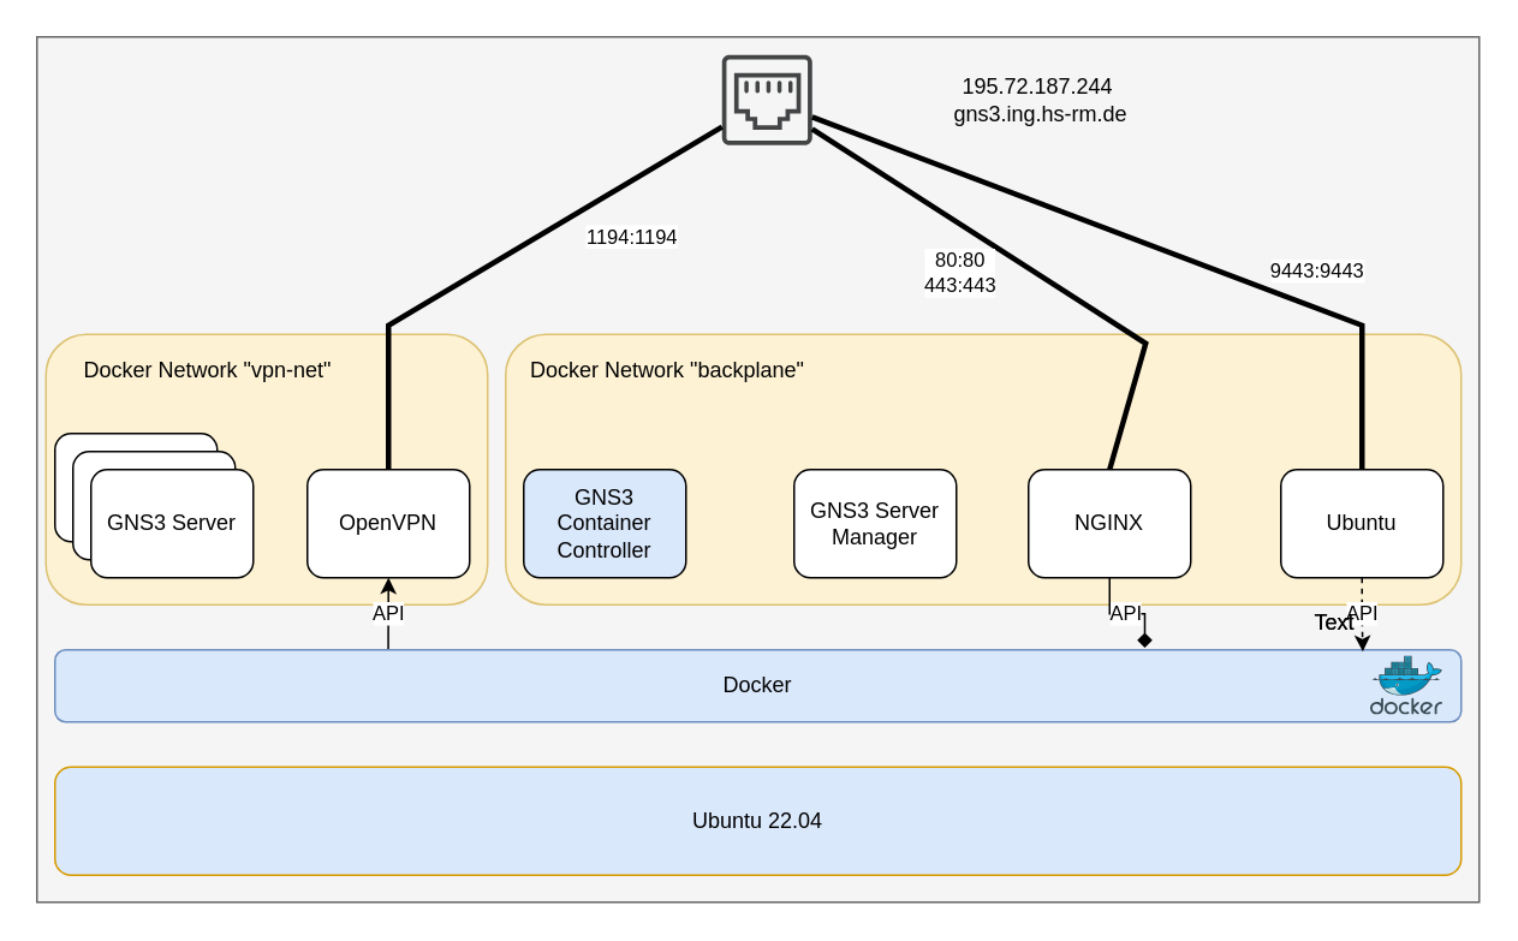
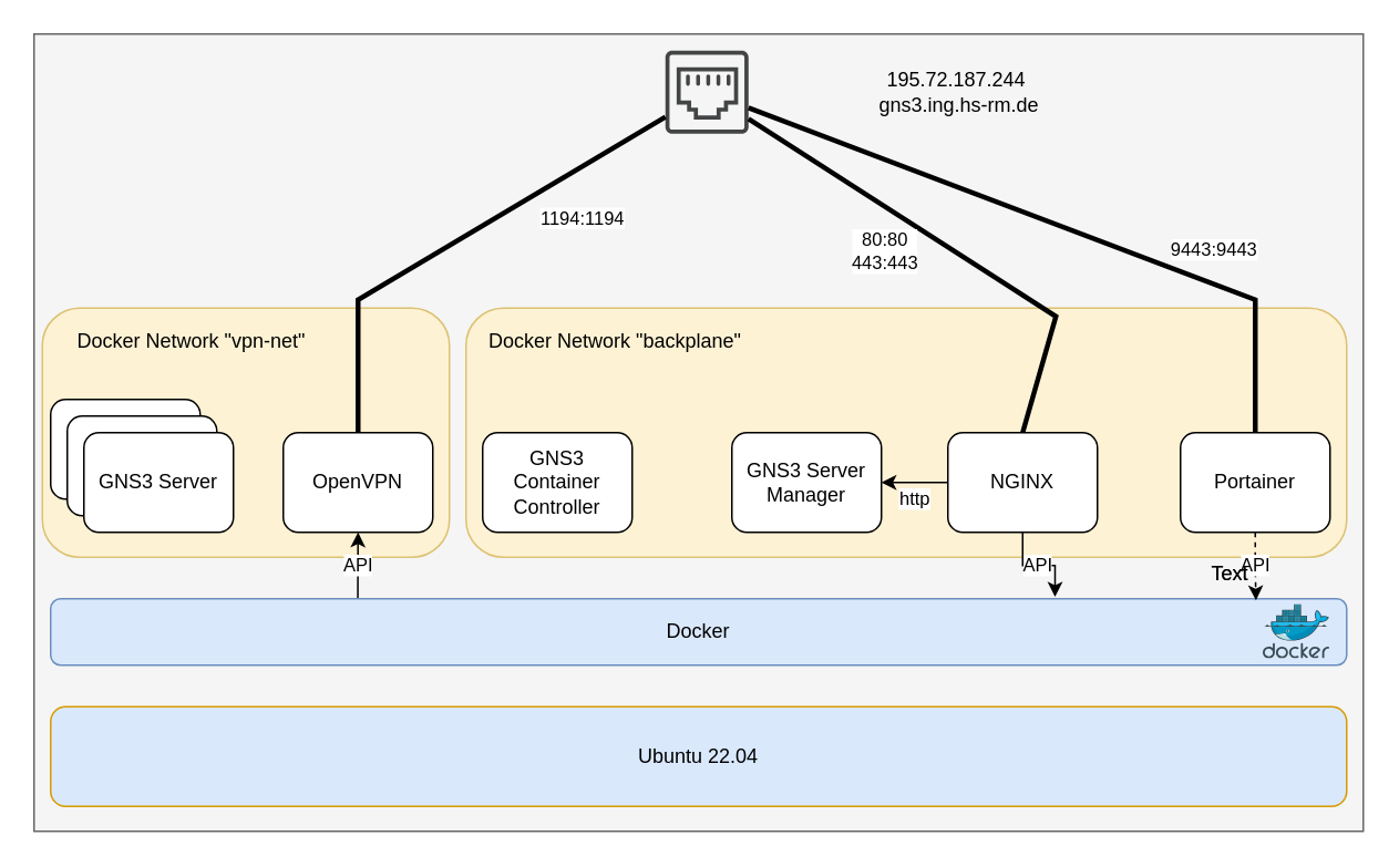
  <mxCell id="0" />
  <mxCell id="1" parent="0" />
  <mxCell id="2" value="" style="rounded=0;whiteSpace=wrap;html=1;fillColor=#f5f5f5;strokeColor=#666666;fontColor=#333333;" parent="1" vertex="1"><mxGeometry x="20" y="20" width="800" height="480" as="geometry" /></mxCell>
  <mxCell id="3" value="" style="rounded=1;whiteSpace=wrap;html=1;fillColor=#fff2cc;strokeColor=#d6b656;opacity=80;" parent="1" vertex="1"><mxGeometry x="280" y="185" width="530" height="150" as="geometry" /></mxCell>
  <mxCell id="4" value="" style="rounded=1;whiteSpace=wrap;html=1;fillColor=#fff2cc;strokeColor=#d6b656;opacity=80;" parent="1" vertex="1"><mxGeometry x="25" y="185" width="245" height="150" as="geometry" /></mxCell>
  <mxCell id="5" value="Ubuntu 22.04" style="rounded=1;whiteSpace=wrap;html=1;fillColor=#dae8fc;strokeColor=#d79b00;" parent="1" vertex="1"><mxGeometry x="30" y="425" width="780" height="60" as="geometry" /></mxCell>
  <mxCell id="6" value="API" style="edgeStyle=orthogonalEdgeStyle;rounded=0;orthogonalLoop=1;jettySize=auto;html=1;exitX=0.237;exitY=-0.012;exitDx=0;exitDy=0;entryX=0.5;entryY=1;entryDx=0;entryDy=0;exitPerimeter=0;" parent="1" source="7" target="9" edge="1"><mxGeometry relative="1" as="geometry" /></mxCell>
  <mxCell id="7" value="Docker" style="rounded=1;whiteSpace=wrap;html=1;fillColor=#dae8fc;strokeColor=#6c8ebf;" parent="1" vertex="1"><mxGeometry x="30" y="360" width="780" height="40" as="geometry" /></mxCell>
  <mxCell id="8" value="GNS3 Server Manager" style="rounded=1;whiteSpace=wrap;html=1;" parent="1" vertex="1"><mxGeometry x="440" y="260" width="90" height="60" as="geometry" /></mxCell>
  <mxCell id="9" value="OpenVPN" style="rounded=1;whiteSpace=wrap;html=1;" parent="1" vertex="1"><mxGeometry x="170" y="260" width="90" height="60" as="geometry" /></mxCell>
- <mxCell id="10" value="GNS3 Container Controller" style="rounded=1;whiteSpace=wrap;html=1;fillColor=#dae8fc;" parent="1" vertex="1"><mxGeometry x="290" y="260" width="90" height="60" as="geometry" /></mxCell>
+ <mxCell id="10" value="GNS3 Container Controller" style="rounded=1;whiteSpace=wrap;html=1;" parent="1" vertex="1"><mxGeometry x="290" y="260" width="90" height="60" as="geometry" /></mxCell>
  <mxCell id="11" value="API" style="edgeStyle=orthogonalEdgeStyle;rounded=0;orthogonalLoop=1;jettySize=auto;html=1;entryX=0.93;entryY=0.023;entryDx=0;entryDy=0;entryPerimeter=0;dashed=1;" parent="1" source="12" target="7" edge="1"><mxGeometry x="-0.037" relative="1" as="geometry"><Array as="points" /><mxPoint as="offset" /></mxGeometry></mxCell>
- <mxCell id="12" value="Ubuntu" style="rounded=1;whiteSpace=wrap;html=1;" parent="1" vertex="1"><mxGeometry x="710" y="260" width="90" height="60" as="geometry" /></mxCell>
+ <mxCell id="12" value="Portainer" style="rounded=1;whiteSpace=wrap;html=1;" parent="1" vertex="1"><mxGeometry x="710" y="260" width="90" height="60" as="geometry" /></mxCell>
  <mxCell id="13" value="" style="sketch=0;pointerEvents=1;shadow=0;dashed=0;html=1;strokeColor=none;fillColor=#434445;aspect=fixed;labelPosition=center;verticalLabelPosition=bottom;verticalAlign=top;align=center;outlineConnect=0;shape=mxgraph.vvd.ethernet_port;" parent="1" vertex="1"><mxGeometry x="400" y="30" width="50" height="50" as="geometry" /></mxCell>
  <mxCell id="14" value="195.72.187.244&amp;nbsp;&lt;br style=&quot;border-color: var(--border-color);&quot;&gt;&lt;span style=&quot;&quot;&gt;gns3.ing.hs-rm.de&lt;/span&gt;" style="text;html=1;strokeColor=none;fillColor=none;align=center;verticalAlign=middle;whiteSpace=wrap;rounded=0;" parent="1" vertex="1"><mxGeometry x="502" y="40" width="150" height="30" as="geometry" /></mxCell>
- <mxCell id="16" value="API" style="edgeStyle=orthogonalEdgeStyle;rounded=0;orthogonalLoop=1;jettySize=auto;html=1;entryX=0.775;entryY=-0.029;entryDx=0;entryDy=0;entryPerimeter=0;endArrow=diamond;" parent="1" source="17" target="7" edge="1"><mxGeometry relative="1" as="geometry" /></mxCell>
+ <mxCell id="15" value="http" style="edgeStyle=orthogonalEdgeStyle;rounded=0;orthogonalLoop=1;jettySize=auto;html=1;" parent="1" source="17" target="8" edge="1"><mxGeometry y="10" relative="1" as="geometry"><mxPoint as="offset" /></mxGeometry></mxCell>
+ <mxCell id="16" value="API" style="edgeStyle=orthogonalEdgeStyle;rounded=0;orthogonalLoop=1;jettySize=auto;html=1;entryX=0.775;entryY=-0.029;entryDx=0;entryDy=0;entryPerimeter=0;" parent="1" source="17" target="7" edge="1"><mxGeometry relative="1" as="geometry" /></mxCell>
  <mxCell id="17" value="NGINX" style="rounded=1;whiteSpace=wrap;html=1;" parent="1" vertex="1"><mxGeometry x="570" y="260" width="90" height="60" as="geometry" /></mxCell>
  <mxCell id="18" value="OpenVPN" style="rounded=1;whiteSpace=wrap;html=1;" parent="1" vertex="1"><mxGeometry x="30" y="240" width="90" height="60" as="geometry" /></mxCell>
  <mxCell id="19" value="OpenVPN" style="rounded=1;whiteSpace=wrap;html=1;" parent="1" vertex="1"><mxGeometry x="40" y="250" width="90" height="60" as="geometry" /></mxCell>
  <mxCell id="20" value="GNS3 Server" style="rounded=1;whiteSpace=wrap;html=1;glass=0;shadow=0;" parent="1" vertex="1"><mxGeometry x="50" y="260" width="90" height="60" as="geometry" /></mxCell>
  <mxCell id="21" style="rounded=0;orthogonalLoop=1;jettySize=auto;html=1;endArrow=none;endFill=0;strokeWidth=3;exitX=0.5;exitY=0;exitDx=0;exitDy=0;" parent="1" source="12" target="13" edge="1"><mxGeometry relative="1" as="geometry"><mxPoint x="655" y="270" as="sourcePoint" /><mxPoint x="460" y="88" as="targetPoint" /><Array as="points"><mxPoint x="755" y="180" /></Array></mxGeometry></mxCell>
  <mxCell id="22" value="9443:9443" style="edgeLabel;html=1;align=center;verticalAlign=middle;resizable=0;points=[];" parent="21" vertex="1" connectable="0"><mxGeometry x="0.086" y="1" relative="1" as="geometry"><mxPoint x="107" y="19" as="offset" /></mxGeometry></mxCell>
  <mxCell id="23" style="rounded=0;orthogonalLoop=1;jettySize=auto;html=1;endArrow=none;endFill=0;strokeWidth=3;exitX=0.5;exitY=0;exitDx=0;exitDy=0;" parent="1" source="9" target="13" edge="1"><mxGeometry relative="1" as="geometry"><mxPoint x="665" y="280" as="sourcePoint" /><mxPoint x="470" y="98" as="targetPoint" /><Array as="points"><mxPoint x="215" y="180" /></Array></mxGeometry></mxCell>
  <mxCell id="24" value="1194:1194" style="edgeLabel;html=1;align=center;verticalAlign=middle;resizable=0;points=[];" parent="23" vertex="1" connectable="0"><mxGeometry x="0.492" y="-2" relative="1" as="geometry"><mxPoint x="13" y="20" as="offset" /></mxGeometry></mxCell>
  <mxCell id="25" value="" style="rounded=0;orthogonalLoop=1;jettySize=auto;html=1;endArrow=none;endFill=0;strokeWidth=3;exitX=0.5;exitY=0;exitDx=0;exitDy=0;" parent="1" source="17" target="13" edge="1"><mxGeometry relative="1" as="geometry"><mxPoint x="635" y="260" as="sourcePoint" /><mxPoint x="450" y="79" as="targetPoint" /><Array as="points"><mxPoint x="635" y="190" /></Array></mxGeometry></mxCell>
  <mxCell id="26" value="80:80&lt;br&gt;443:443" style="edgeLabel;html=1;align=center;verticalAlign=middle;resizable=0;points=[];" parent="25" vertex="1" connectable="0"><mxGeometry x="0.067" y="1" relative="1" as="geometry"><mxPoint x="-33" y="5" as="offset" /></mxGeometry></mxCell>
  <mxCell id="27" value="" style="image;sketch=0;aspect=fixed;html=1;points=[];align=center;fontSize=12;image=img/lib/mscae/Docker.svg;" parent="1" vertex="1"><mxGeometry x="760" y="363.6" width="40" height="32.8" as="geometry" /></mxCell>
  <mxCell id="28" value="Text" style="text;html=1;strokeColor=none;fillColor=none;align=center;verticalAlign=middle;whiteSpace=wrap;rounded=0;" vertex="1" parent="1"><mxGeometry x="710" y="330" width="60" height="30" as="geometry" /></mxCell>
  <mxCell id="29" value="Text" style="text;html=1;strokeColor=none;fillColor=none;align=center;verticalAlign=middle;whiteSpace=wrap;rounded=0;" vertex="1" parent="1"><mxGeometry x="710" y="330" width="60" height="30" as="geometry" /></mxCell>
  <mxCell id="30" value="Docker Network &quot;backplane&quot;" style="text;html=1;strokeColor=none;fillColor=none;align=center;verticalAlign=middle;whiteSpace=wrap;rounded=0;" vertex="1" parent="1"><mxGeometry x="280" y="190" width="180" height="30" as="geometry" /></mxCell>
  <mxCell id="31" value="Docker Network &quot;vpn-net&quot;" style="text;html=1;strokeColor=none;fillColor=none;align=center;verticalAlign=middle;whiteSpace=wrap;rounded=0;" vertex="1" parent="1"><mxGeometry x="25" y="190" width="180" height="30" as="geometry" /></mxCell>
